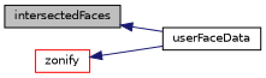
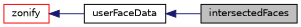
  digraph {
    rankdir=LR
    node [color=black fontname=Helvetica fontsize=10 shape=record]
    edge [color=midnightblue dir=back fontname=Helvetica fontsize=10 labelfontname=Helvetica labelfontsize=10 style=solid]
    n1 [fillcolor=grey75 fontcolor=black height=0.2 label=intersectedFaces style=filled width=0.4]
    n2 [height=0.2 label=userFaceData width=0.4]
    n3 [color=red height=0.2 label=zonify width=0.4]
-   n1 -> n2
+   n2 -> n1
    n3 -> n2
  }
